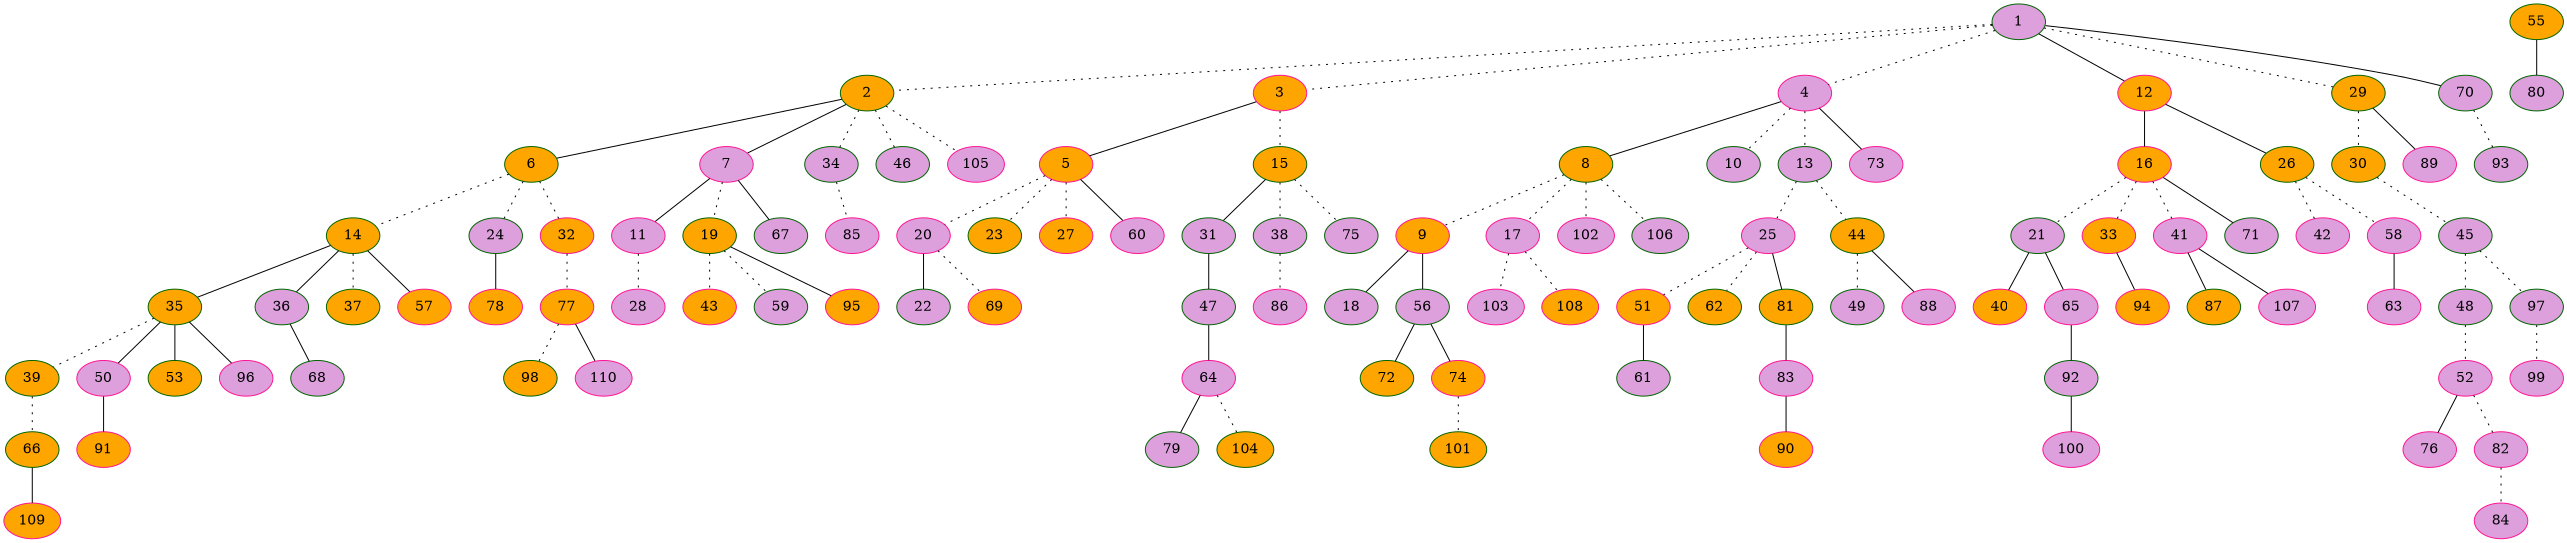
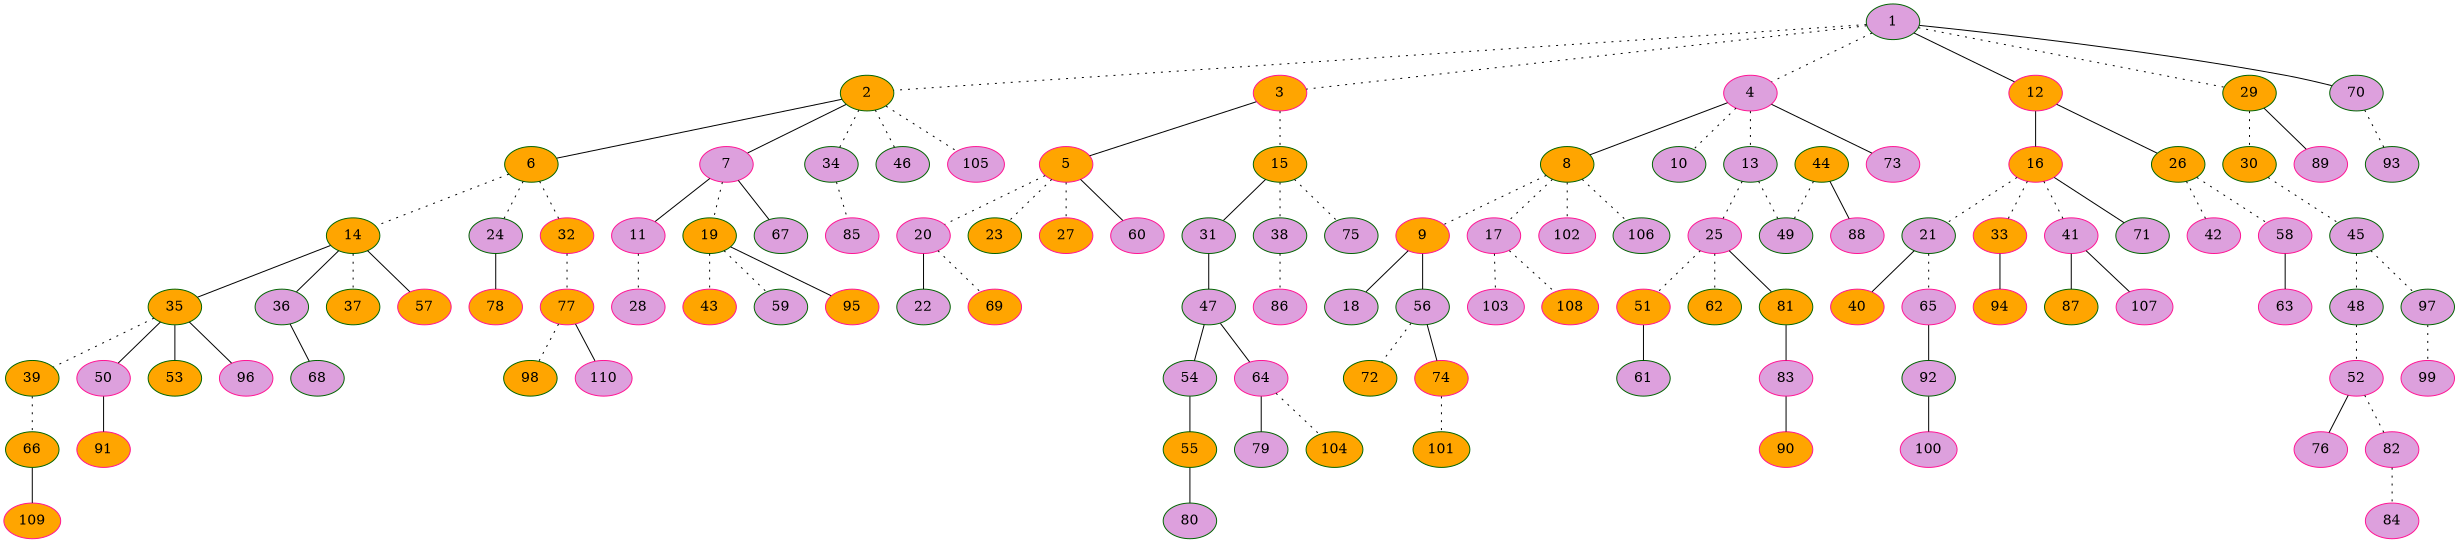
  graph {
    fontname="DejaVu Serif"
    node [color=darkgreen fillcolor=plum fontname="DejaVu Serif" style=filled]
    edge [fontname="DejaVu Serif" style=dotted]
    2 [fillcolor=orange]
    1
    3 [color=deeppink fillcolor=orange]
    4 [color=deeppink]
    12 [color=deeppink fillcolor=orange]
    29 [fillcolor=orange]
    70
    6 [fillcolor=orange]
    7 [color=deeppink]
    34
    46
    105 [color=deeppink]
    5 [color=deeppink fillcolor=orange]
    15 [fillcolor=orange]
    8 [fillcolor=orange]
    10
    13
    73 [color=deeppink]
    16 [color=deeppink fillcolor=orange]
    26 [fillcolor=orange]
    30 [fillcolor=orange]
    89 [color=deeppink]
    93
    14 [fillcolor=orange]
    24
    32 [color=deeppink fillcolor=orange]
    11 [color=deeppink]
    19 [fillcolor=orange]
    67
    85 [color=deeppink]
    20 [color=deeppink]
    23 [fillcolor=orange]
    27 [color=deeppink fillcolor=orange]
    60 [color=deeppink]
    31
    38
    75
    9 [color=deeppink fillcolor=orange]
    17 [color=deeppink]
    102 [color=deeppink]
    106
    25 [color=deeppink]
    44 [fillcolor=orange]
    22
    69 [color=deeppink fillcolor=orange]
    35 [fillcolor=orange]
    36
    37 [fillcolor=orange]
    57 [color=deeppink fillcolor=orange]
    78 [color=deeppink fillcolor=orange]
    77 [color=deeppink fillcolor=orange]
    28 [color=deeppink]
    43 [color=deeppink fillcolor=orange]
    59
    95 [color=deeppink fillcolor=orange]
    18
    56
    103 [color=deeppink]
    108 [color=deeppink fillcolor=orange]
    72 [fillcolor=orange]
    74 [color=deeppink fillcolor=orange]
    21
    33 [color=deeppink fillcolor=orange]
    41 [color=deeppink]
    71
    42 [color=deeppink]
    58 [color=deeppink]
    51 [color=deeppink fillcolor=orange]
    62 [fillcolor=orange]
    81 [fillcolor=orange]
    49
    88 [color=deeppink]
    39 [fillcolor=orange]
    50 [color=deeppink]
    53 [fillcolor=orange]
    96 [color=deeppink]
    68
    47
    86 [color=deeppink]
    40 [color=deeppink fillcolor=orange]
    65 [color=deeppink]
    94 [color=deeppink fillcolor=orange]
    87 [fillcolor=orange]
    107 [color=deeppink]
    92
    61
    83 [color=deeppink]
    63 [color=deeppink]
    45
    48
    97
+   54
    64 [color=deeppink]
    98 [fillcolor=orange]
    110 [color=deeppink]
    66 [fillcolor=orange]
    91 [color=deeppink fillcolor=orange]
    109 [color=deeppink fillcolor=orange]
    52 [color=deeppink]
    99 [color=deeppink]
    55 [fillcolor=orange]
    79
    104 [fillcolor=orange]
    76 [color=deeppink]
    82 [color=deeppink]
    84 [color=deeppink]
    80
    101 [fillcolor=orange]
    100 [color=deeppink]
    90 [color=deeppink fillcolor=orange]
    2 -- 6 [style=solid]
    2 -- 7 [style=solid]
    2 -- 34
    2 -- 46
    2 -- 105
    1 -- 2
    1 -- 3
    1 -- 4
    1 -- 12 [style=solid]
    1 -- 29
    1 -- 70 [style=solid]
    3 -- 5 [style=solid]
    3 -- 15
    4 -- 8 [style=solid]
    4 -- 10
    4 -- 13
    4 -- 73 [style=solid]
    12 -- 16 [style=solid]
    12 -- 26 [style=solid]
    29 -- 30
    29 -- 89 [style=solid]
    70 -- 93
    6 -- 14
    6 -- 24
    6 -- 32
    7 -- 11 [style=solid]
    7 -- 19
    7 -- 67 [style=solid]
    34 -- 85
    5 -- 20
    5 -- 23
    5 -- 27
    5 -- 60 [style=solid]
    15 -- 31 [style=solid]
    15 -- 38
    15 -- 75
    8 -- 9
    8 -- 17
    8 -- 102
    8 -- 106
    13 -- 25
-   13 -- 44
+   13 -- 49
    16 -- 21
    16 -- 33
    16 -- 41
    16 -- 71 [style=solid]
    26 -- 42
    26 -- 58
    30 -- 45
    14 -- 35 [style=solid]
    14 -- 36 [style=solid]
    14 -- 37
    14 -- 57 [style=solid]
    24 -- 78 [style=solid]
    32 -- 77
    11 -- 28
    19 -- 43
    19 -- 59
    19 -- 95 [style=solid]
    20 -- 22 [style=solid]
    20 -- 69
    31 -- 47 [style=solid]
    38 -- 86
    9 -- 18 [style=solid]
    9 -- 56 [style=solid]
    17 -- 103
    17 -- 108
    25 -- 51
    25 -- 62
    25 -- 81 [style=solid]
    44 -- 49
    44 -- 88 [style=solid]
    35 -- 39
    35 -- 50 [style=solid]
    35 -- 53 [style=solid]
    35 -- 96 [style=solid]
    36 -- 68 [style=solid]
    77 -- 98
    77 -- 110 [style=solid]
-   56 -- 72 [style=solid]
+   56 -- 72
    56 -- 74 [style=solid]
    74 -- 101
    21 -- 40 [style=solid]
-   21 -- 65 [style=solid]
+   21 -- 65
    33 -- 94 [style=solid]
    41 -- 87 [style=solid]
    41 -- 107 [style=solid]
    58 -- 63 [style=solid]
    51 -- 61 [style=solid]
    81 -- 83 [style=solid]
    39 -- 66
    50 -- 91 [style=solid]
+   47 -- 54 [style=solid]
    47 -- 64 [style=solid]
    65 -- 92 [style=solid]
    92 -- 100 [style=solid]
    83 -- 90 [style=solid]
    45 -- 48
    45 -- 97
    48 -- 52
    97 -- 99
+   54 -- 55 [style=solid]
    64 -- 79 [style=solid]
    64 -- 104
    66 -- 109 [style=solid]
    52 -- 76 [style=solid]
    52 -- 82
    55 -- 80 [style=solid]
    82 -- 84
  }
